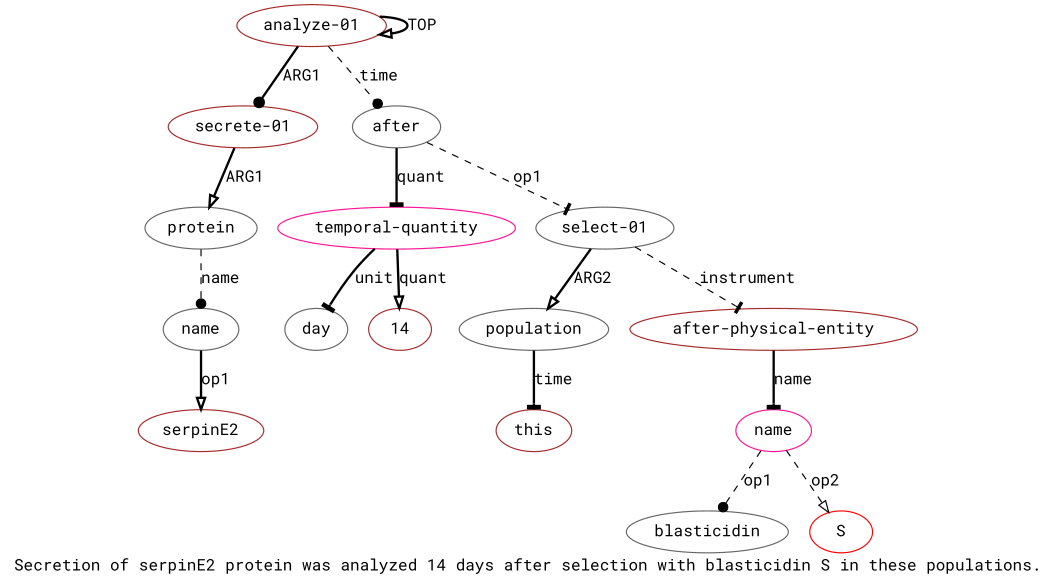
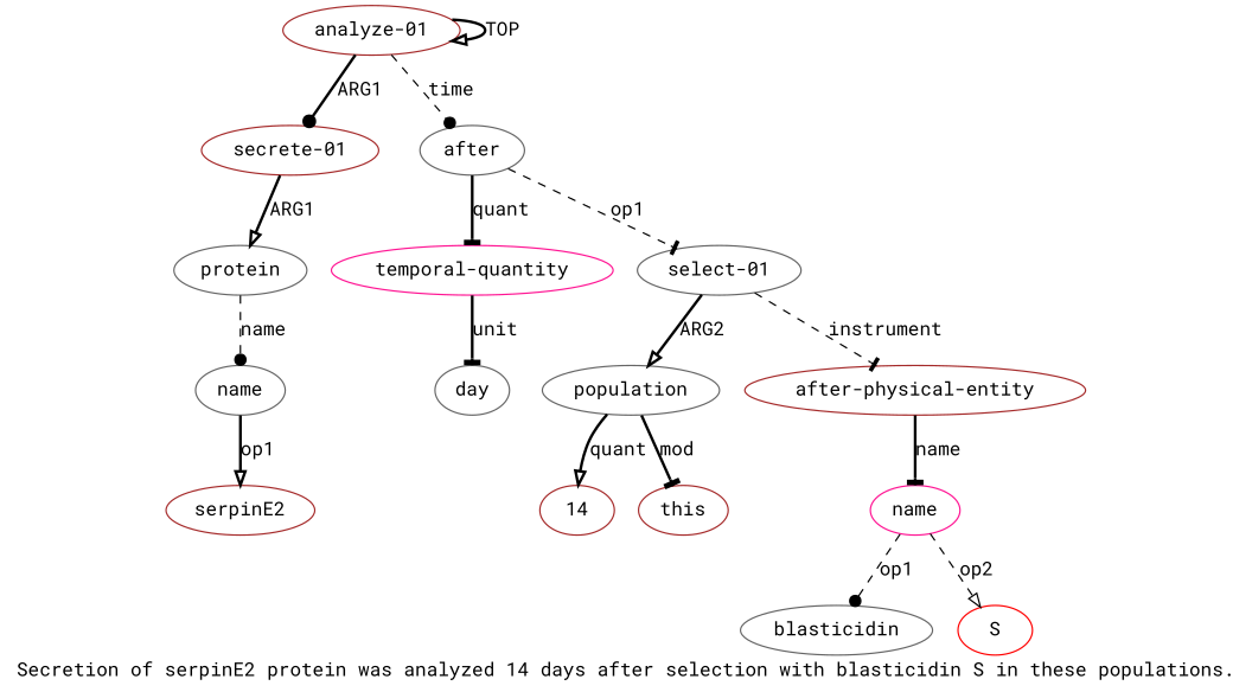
  digraph {
    fontname="Roboto Mono"
    label="Secretion of serpinE2 protein was analyzed 14 days after selection with blasticidin S in these populations."
    node [color=gray40 fontname="Roboto Mono" gold_ind=-1 gold_label=name test_ind=-1 test_label=name]
    edge [arrowhead=tee color=black fontname="Roboto Mono" gold_label=op1 style=bold test_label=op1]
    n1 [gold_ind=11 gold_label=day label=day test_ind=11 test_label=day]
    n2 [color=deeppink gold_ind=10 gold_label="temporal-quantity" label="temporal-quantity" test_ind=10 test_label="temporal-quantity"]
    n3 [color=brown gold_label=14 label=14 test_label=14]
    n4 [color=brown gold_label=serpinE2 label=serpinE2 test_label=serpinE2]
    n5 [color=brown gold_ind=1 gold_label="secrete-01" label="secrete-01" test_ind=1 test_label="secrete-01"]
    n6 [gold_ind=2 gold_label=protein label=protein test_ind=2 test_label=protein]
    n7 [gold_ind=3 label=name test_ind=3]
    n8 [color=brown gold_ind=0 gold_label="analyze-01" label="analyze-01" test_ind=0 test_label="analyze-01"]
    n9 [gold_ind=4 gold_label=after label=after test_ind=4 test_label=after]
    n10 [gold_ind=5 gold_label="select-01" label="select-01" test_ind=5 test_label="select-01"]
    n11 [gold_ind=6 gold_label=population label=population test_ind=6 test_label=population]
    n12 [color=brown gold_ind=8 gold_label="molecular-physical-entity" label="after-physical-entity" test_ind=8 test_label="molecular-physical-entity"]
    n13 [color=brown gold_ind=7 gold_label=this label=this test_ind=7 test_label=this]
    n14 [color=deeppink gold_ind=9 label=name test_ind=9]
    n15 [gold_label=blasticidin label=blasticidin test_label=blasticidin]
    n16 [color=red gold_label=S label=S test_label=S]
    n2 -> n1 [gold_label=unit label=unit test_label=unit]
-   n2 -> n3 [arrowhead=onormal gold_label=quant label=quant test_label=quant]
+   n11 -> n3 [arrowhead=onormal gold_label=quant label=quant test_label=quant]
    n5 -> n6 [arrowhead=onormal gold_label=ARG1 label=ARG1 test_label=ARG1]
    n6 -> n7 [arrowhead=dot gold_label=name label=name style=dashed test_label=name]
    n7 -> n4 [arrowhead=onormal label=op1]
    n8 -> n5 [arrowhead=dot gold_label=ARG1 label=ARG1 test_label=ARG1]
    n8 -> n8 [arrowhead=onormal gold_label=TOP label=TOP test_label=TOP]
    n8 -> n9 [arrowhead=dot gold_label=time label=time style=dashed test_label=time]
    n9 -> n2 [gold_label=quant label=quant test_label=quant]
    n9 -> n10 [label=op1 style=dashed]
    n10 -> n11 [arrowhead=onormal gold_label=ARG2 label=ARG2 test_label=ARG2]
    n10 -> n12 [gold_label=instrument label=instrument style=dashed test_label=instrument]
-   n11 -> n13 [gold_label=mod label=time test_label=mod]
+   n11 -> n13 [gold_label=mod label=mod test_label=mod]
    n12 -> n14 [gold_label=name label=name test_label=name]
    n14 -> n15 [arrowhead=dot label=op1 style=dashed]
    n14 -> n16 [arrowhead=onormal gold_label=op2 label=op2 style=dashed test_label=op2]
  }
